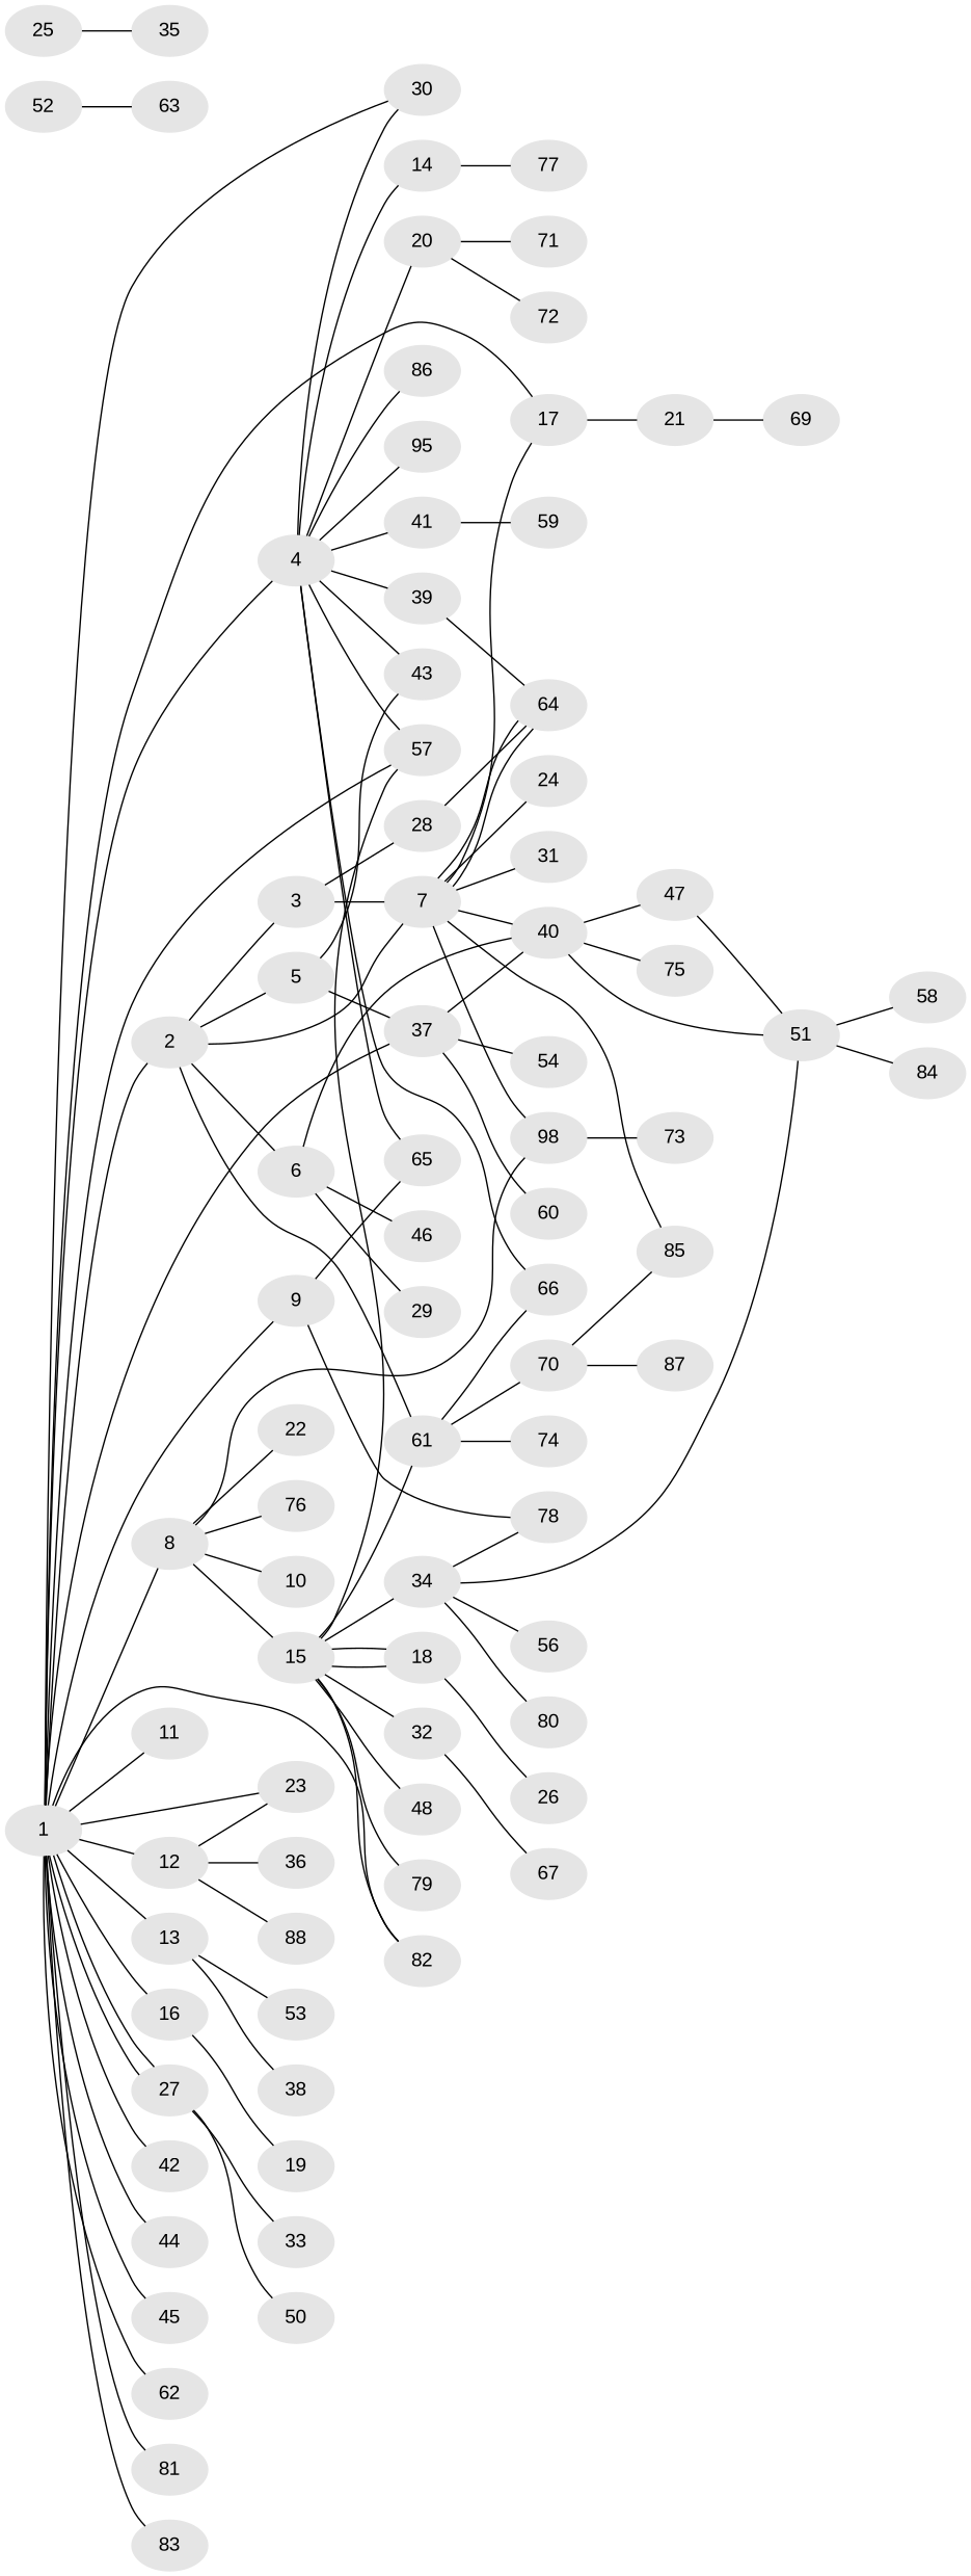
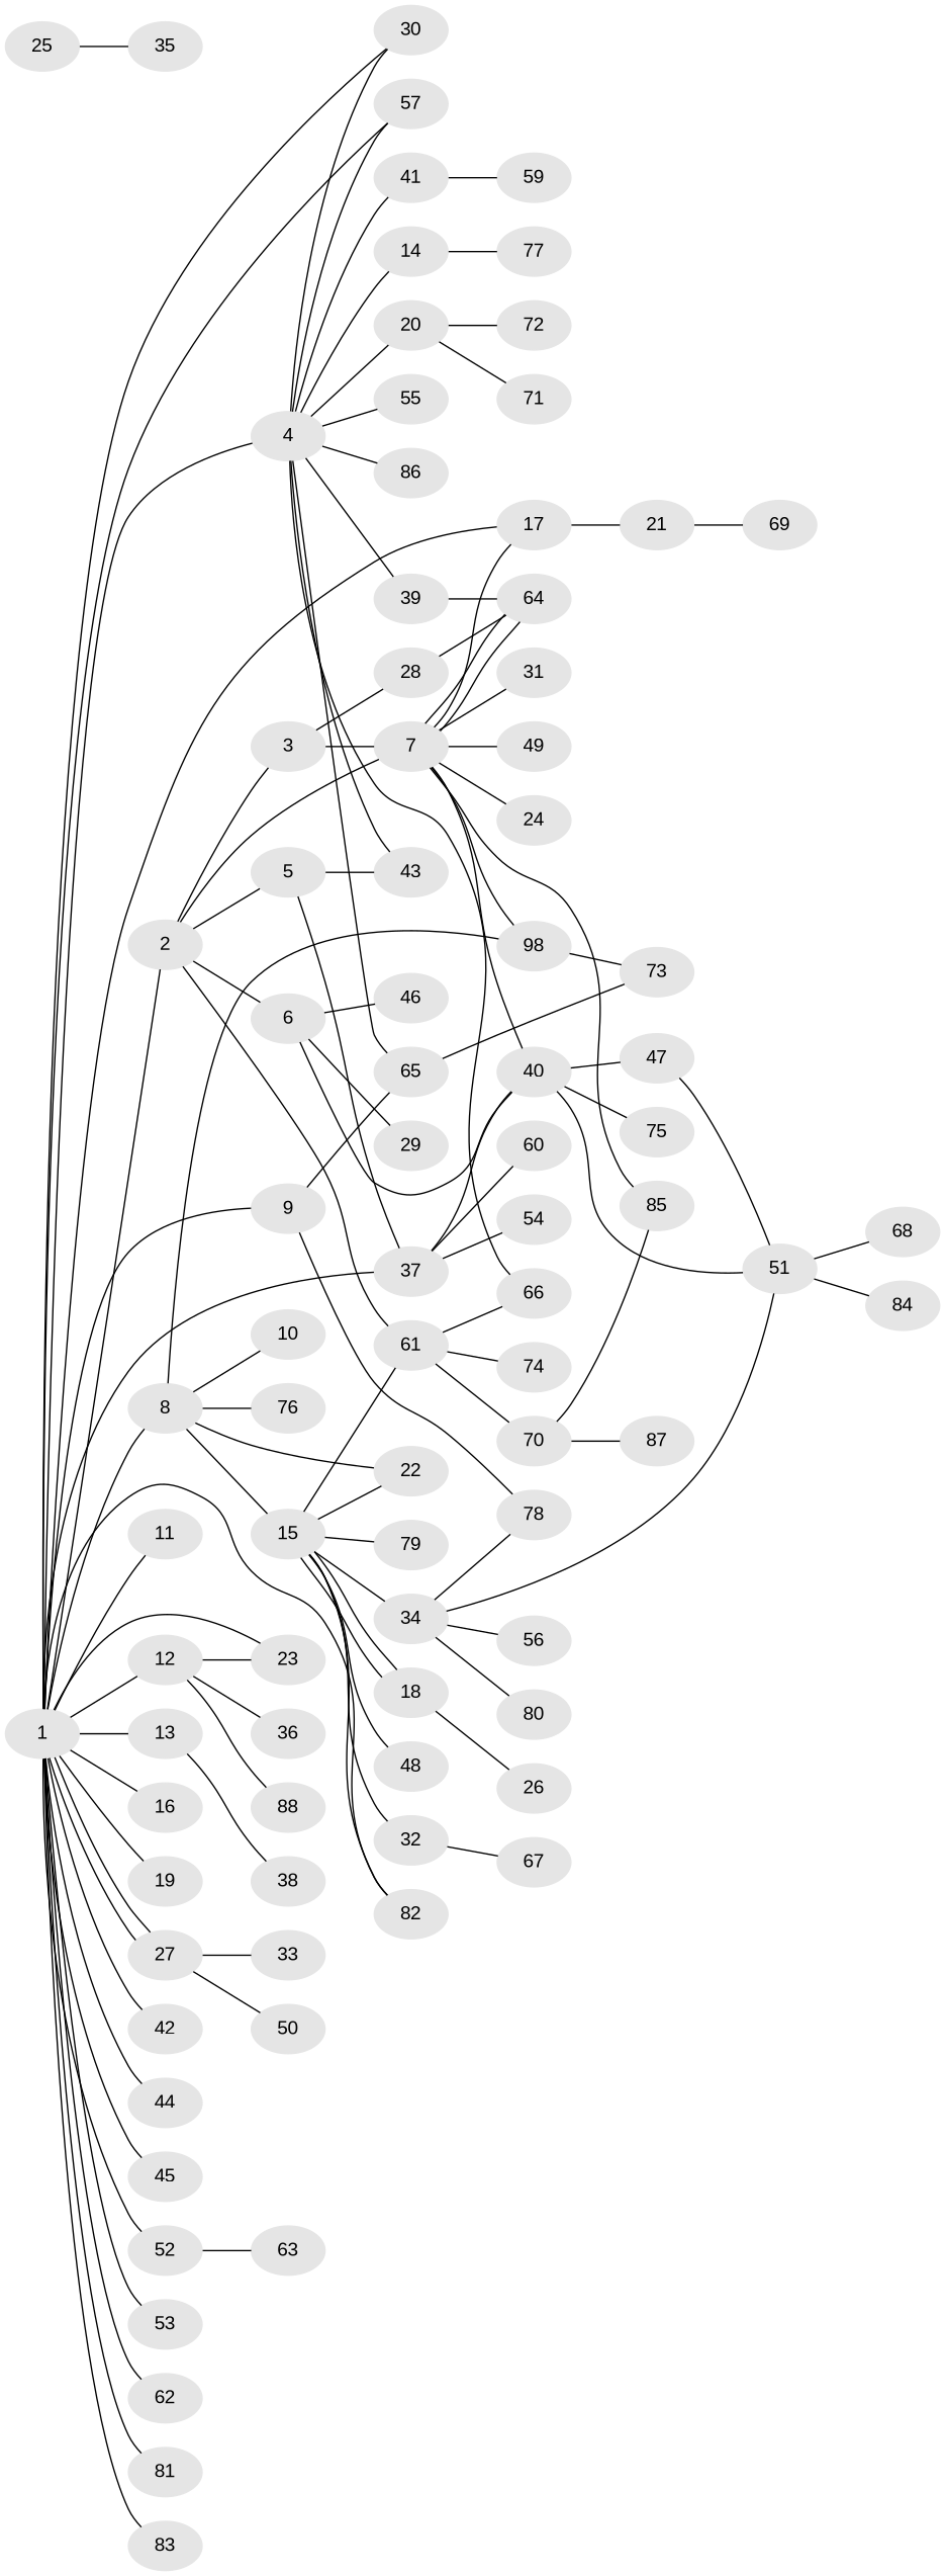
  graph {
    fontname="Liberation Sans"
    rankdir=LR
    node [color=gray90 fontname="Liberation Sans" style=filled]
    edge [fontname="Liberation Sans"]
    1
    2
    4
    8
    9
    11
    12
    13
    16
    17
    19
    23
    27
    30
    37
    42
    44
    45
    52
    53
    57
    62
    81
    82
    83
    3
    5
    6
    7
    61
    14
    20
    39
    41
    43
-   55 [label=95]
+   55
    65
    66
    86
    n40 [label=98]
    10
    15
    22
    76
    78
    36
    88
    38
    21
    25
    35
    33
    50
    40
    54
    60
    63
    28
    29
    46
    24
    31
+   49
    64
    85
    70
    74
    77
    71
    72
    59
    73
    51
    47
    75
    18
    32
    34
    48
    79
    26
    67
    56
    80
    69
-   68 [label=58]
+   68
    84
    87
    1 -- 2
    1 -- 4
    1 -- 8
    1 -- 9
    1 -- 11
    1 -- 12
    1 -- 13
    1 -- 16
    1 -- 17
-   16 -- 19
+   1 -- 19
    1 -- 23
    1 -- 27
    1 -- 27
    1 -- 30
    1 -- 37
    1 -- 42
    1 -- 44
    1 -- 45
-   13 -- 53
+   1 -- 52
+   1 -- 53
    1 -- 57
    1 -- 62
    1 -- 81
    1 -- 82
    1 -- 83
    2 -- 3
    2 -- 5
    2 -- 6
    2 -- 7
    2 -- 61
    4 -- 30
    4 -- 57
    4 -- 14
    4 -- 20
    4 -- 39
    4 -- 41
    4 -- 43
    4 -- 55
    4 -- 65
    4 -- 66
    4 -- 86
    8 -- n40
    8 -- 10
    8 -- 15
    8 -- 22
    8 -- 76
    9 -- 65
    9 -- 78
    12 -- 23
    12 -- 36
    12 -- 88
    13 -- 38
    17 -- 21
    27 -- 33
    27 -- 50
    37 -- 40
    37 -- 54
    37 -- 60
    52 -- 63
    3 -- 7
    3 -- 28
    5 -- 37
    5 -- 43
    6 -- 40
    6 -- 29
    6 -- 46
    7 -- 17
    7 -- n40
    7 -- 40
    7 -- 24
    7 -- 31
+   7 -- 49
    7 -- 64
    7 -- 64
    7 -- 85
    61 -- 66
    61 -- 70
    61 -- 74
    14 -- 77
    20 -- 71
    20 -- 72
    39 -- 64
    41 -- 59
+   65 -- 73
    n40 -- 73
-   15 -- 57
+   15 -- 22
    15 -- 82
    15 -- 61
    15 -- 18
    15 -- 18
    15 -- 32
    15 -- 34
    15 -- 48
    15 -- 79
    21 -- 69
    25 -- 35
    40 -- 51
    40 -- 47
    40 -- 75
    28 -- 64
    70 -- 85
    70 -- 87
    51 -- 68
    51 -- 84
    47 -- 51
    18 -- 26
    32 -- 67
    34 -- 78
    34 -- 51
    34 -- 56
    34 -- 80
  }
